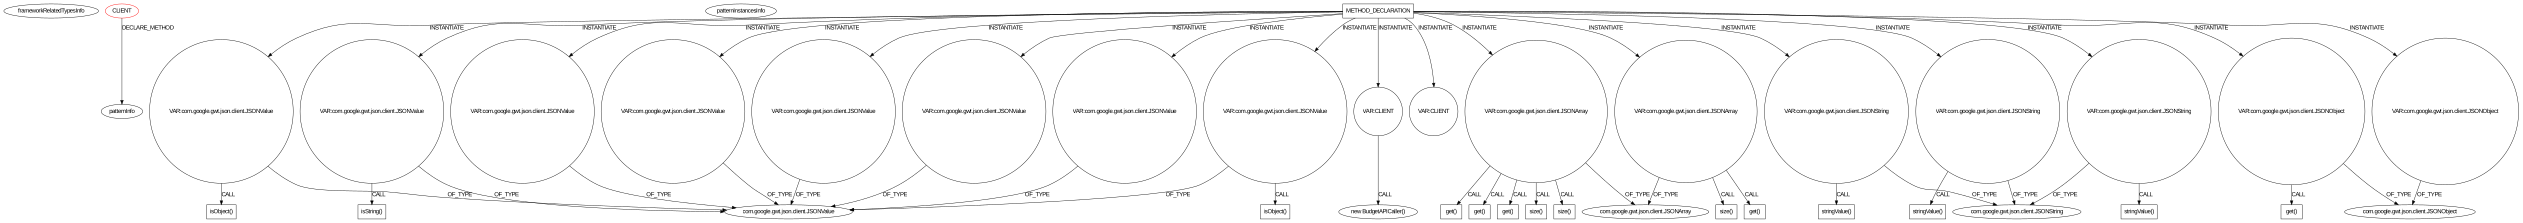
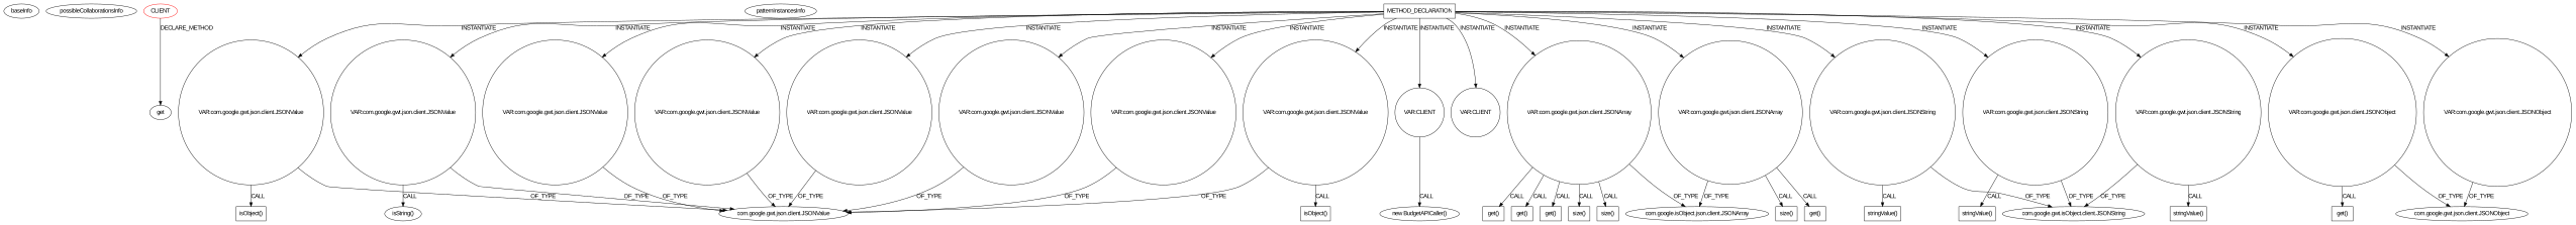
  digraph {
    fontname="Liberation Sans"
    node [fontname="Liberation Sans" isFrameworkType=false vertexType=VARIABLE_EXPRESION shape=circle]
    edge [fontname="Liberation Sans"]
-   frameworkRelatedTypesInfo [isFrameworkType="" vertexType="" shape=""]
-   patternInfo [frequency=2.0 patternRootClient=0 isFrameworkType="" vertexType="" shape=""]
+   baseInfo [category=pattern graphId=1395 isAnonymous=false possibleRelation=false isFrameworkType="" vertexType="" shape=""]
+   possibleCollaborationsInfo [isFrameworkType="" vertexType="" shape=""]
+   patternInfo [frequency=2.0 patternRootClient=0 label=get isFrameworkType="" vertexType="" shape=""]
    patternInstancesInfo [0="daonb-obudget~/daonb-obudget/obudget-master/src/client/src/org/obudget/client/Application.java~Application~1154" 1="daonb-obudget~/daonb-obudget/obudget-master/src/client/src/org/obudget/client/BudgetSuggestionOracle.java~BudgetSuggestionOracle~1160" isFrameworkType="" vertexType="" shape=""]
    n6 [label="com.google.gwt.json.client.JSONValue" vertexType=FRAMEWORK_CLASS_TYPE shape=""]
    n7 [label="VAR:com.google.gwt.json.client.JSONValue"]
    n8 [label="VAR:com.google.gwt.json.client.JSONValue"]
    n9 [label="isObject()" shape=box vertexType=INSIDE_CALL]
    n10 [label="VAR:com.google.gwt.json.client.JSONValue"]
-   n11 [label="isString()" shape=box vertexType=INSIDE_CALL]
+   n11 [label="isString()" shape=ellipse vertexType=INSIDE_CALL]
    n12 [label="VAR:com.google.gwt.json.client.JSONValue"]
    n13 [label="VAR:com.google.gwt.json.client.JSONValue"]
    n14 [label="VAR:com.google.gwt.json.client.JSONValue"]
    n15 [label="VAR:com.google.gwt.json.client.JSONValue"]
    n16 [label="isObject()" shape=box vertexType=INSIDE_CALL]
    n17 [label="VAR:com.google.gwt.json.client.JSONValue"]
    n18 [label=METHOD_DECLARATION shape=box vertexType=CLIENT_METHOD_DECLARATION]
    n19 [label="VAR:CLIENT"]
    n20 [label="VAR:CLIENT"]
    n21 [label="VAR:com.google.gwt.json.client.JSONArray"]
    n22 [label="VAR:com.google.gwt.json.client.JSONArray"]
    n23 [label="VAR:com.google.gwt.json.client.JSONString"]
    n24 [label="VAR:com.google.gwt.json.client.JSONString"]
    n25 [label="VAR:com.google.gwt.json.client.JSONString"]
    n26 [label="VAR:com.google.gwt.json.client.JSONObject"]
    n27 [label="VAR:com.google.gwt.json.client.JSONObject"]
    n28 [label="new BudgetAPICaller()" vertexType=CONSTRUCTOR_CALL shape=""]
    n29 [label="size()" shape=box vertexType=INSIDE_CALL]
    n30 [label="size()" shape=box vertexType=INSIDE_CALL]
-   n31 [label="com.google.gwt.json.client.JSONArray" vertexType=FRAMEWORK_CLASS_TYPE shape=""]
+   n31 [label="com.google.isObject.json.client.JSONArray" vertexType=FRAMEWORK_CLASS_TYPE shape=""]
    n32 [label="get()" shape=box vertexType=INSIDE_CALL]
    n33 [label="get()" shape=box vertexType=INSIDE_CALL]
    n34 [label="get()" shape=box vertexType=INSIDE_CALL]
    n35 [label="size()" shape=box vertexType=INSIDE_CALL]
    n36 [label="get()" shape=box vertexType=INSIDE_CALL]
    n37 [label="stringValue()" shape=box vertexType=INSIDE_CALL]
-   n38 [label="com.google.gwt.json.client.JSONString" vertexType=FRAMEWORK_CLASS_TYPE shape=""]
+   n38 [label="com.google.gwt.isObject.client.JSONString" vertexType=FRAMEWORK_CLASS_TYPE shape=""]
    n39 [label="stringValue()" shape=box vertexType=INSIDE_CALL]
    n40 [label="stringValue()" shape=box vertexType=INSIDE_CALL]
    n41 [label="get()" shape=box vertexType=INSIDE_CALL]
    n42 [label="com.google.gwt.json.client.JSONObject" vertexType=FRAMEWORK_CLASS_TYPE shape=""]
    n43 [color=red label=CLIENT vertexType=ROOT_CLIENT_CLASS_DECLARATION shape=""]
    n7 -> n6 [label=OF_TYPE]
    n8 -> n6 [label=OF_TYPE]
    n8 -> n9 [label=CALL]
    n10 -> n6 [label=OF_TYPE]
    n10 -> n11 [label=CALL]
    n12 -> n6 [label=OF_TYPE]
    n13 -> n6 [label=OF_TYPE]
    n14 -> n6 [label=OF_TYPE]
    n15 -> n6 [label=OF_TYPE]
    n15 -> n16 [label=CALL]
    n17 -> n6 [label=OF_TYPE]
    n18 -> n7 [label=INSTANTIATE]
    n18 -> n8 [label=INSTANTIATE]
    n18 -> n10 [label=INSTANTIATE]
    n18 -> n12 [label=INSTANTIATE]
    n18 -> n13 [label=INSTANTIATE]
    n18 -> n14 [label=INSTANTIATE]
    n18 -> n15 [label=INSTANTIATE]
    n18 -> n17 [label=INSTANTIATE]
    n18 -> n19 [label=INSTANTIATE]
    n18 -> n20 [label=INSTANTIATE]
    n18 -> n21 [label=INSTANTIATE]
    n18 -> n22 [label=INSTANTIATE]
    n18 -> n23 [label=INSTANTIATE]
    n18 -> n24 [label=INSTANTIATE]
    n18 -> n25 [label=INSTANTIATE]
    n18 -> n26 [label=INSTANTIATE]
    n18 -> n27 [label=INSTANTIATE]
    n19 -> n28 [label=CALL]
    n21 -> n29 [label=CALL]
    n21 -> n30 [label=CALL]
    n21 -> n31 [label=OF_TYPE]
    n21 -> n32 [label=CALL]
    n21 -> n33 [label=CALL]
    n21 -> n34 [label=CALL]
    n22 -> n31 [label=OF_TYPE]
    n22 -> n35 [label=CALL]
    n22 -> n36 [label=CALL]
    n23 -> n37 [label=CALL]
    n23 -> n38 [label=OF_TYPE]
    n24 -> n38 [label=OF_TYPE]
    n24 -> n39 [label=CALL]
    n25 -> n38 [label=OF_TYPE]
    n25 -> n40 [label=CALL]
    n26 -> n41 [label=CALL]
    n26 -> n42 [label=OF_TYPE]
    n27 -> n42 [label=OF_TYPE]
    n43 -> patternInfo [label=DECLARE_METHOD]
  }
